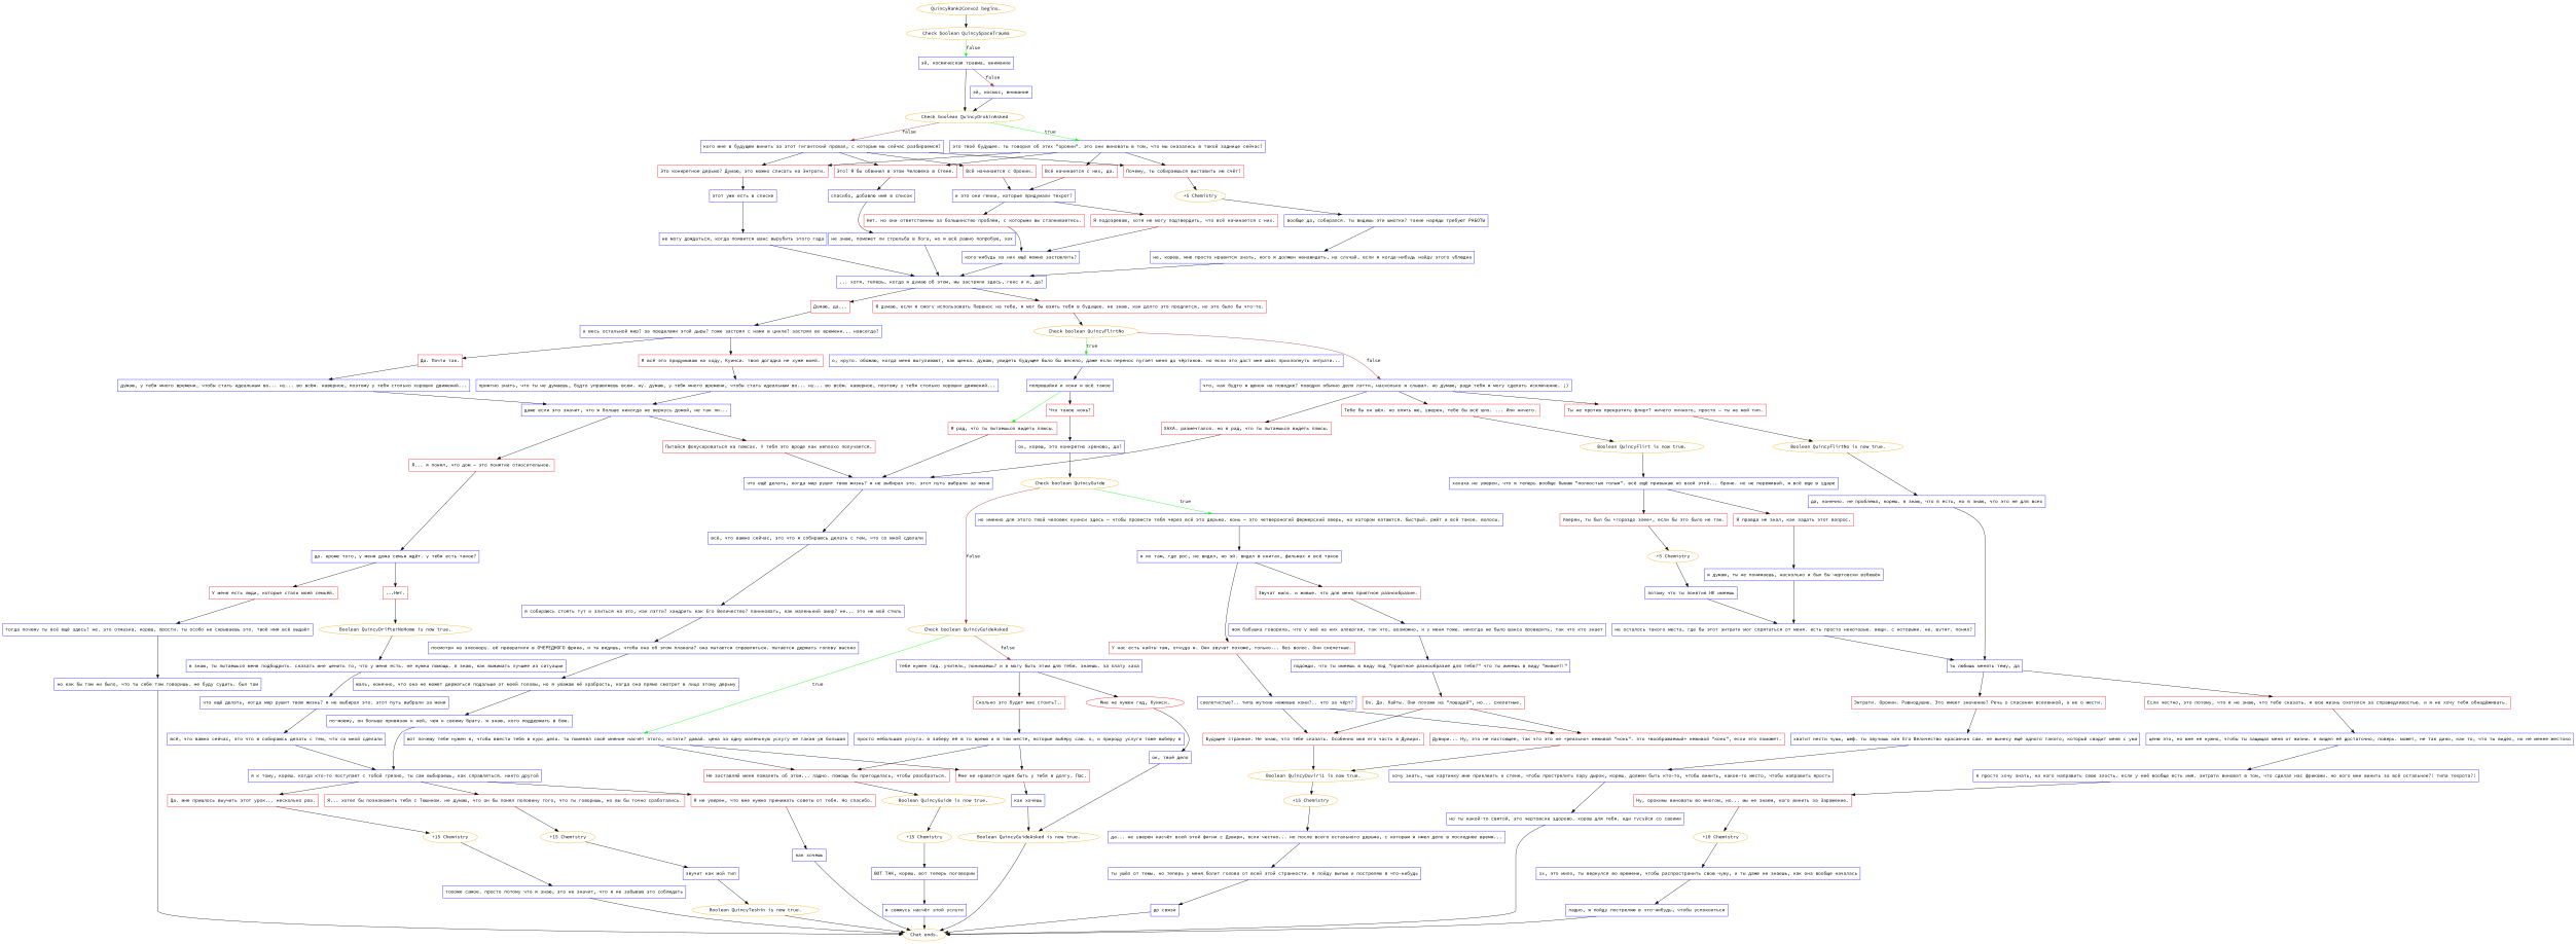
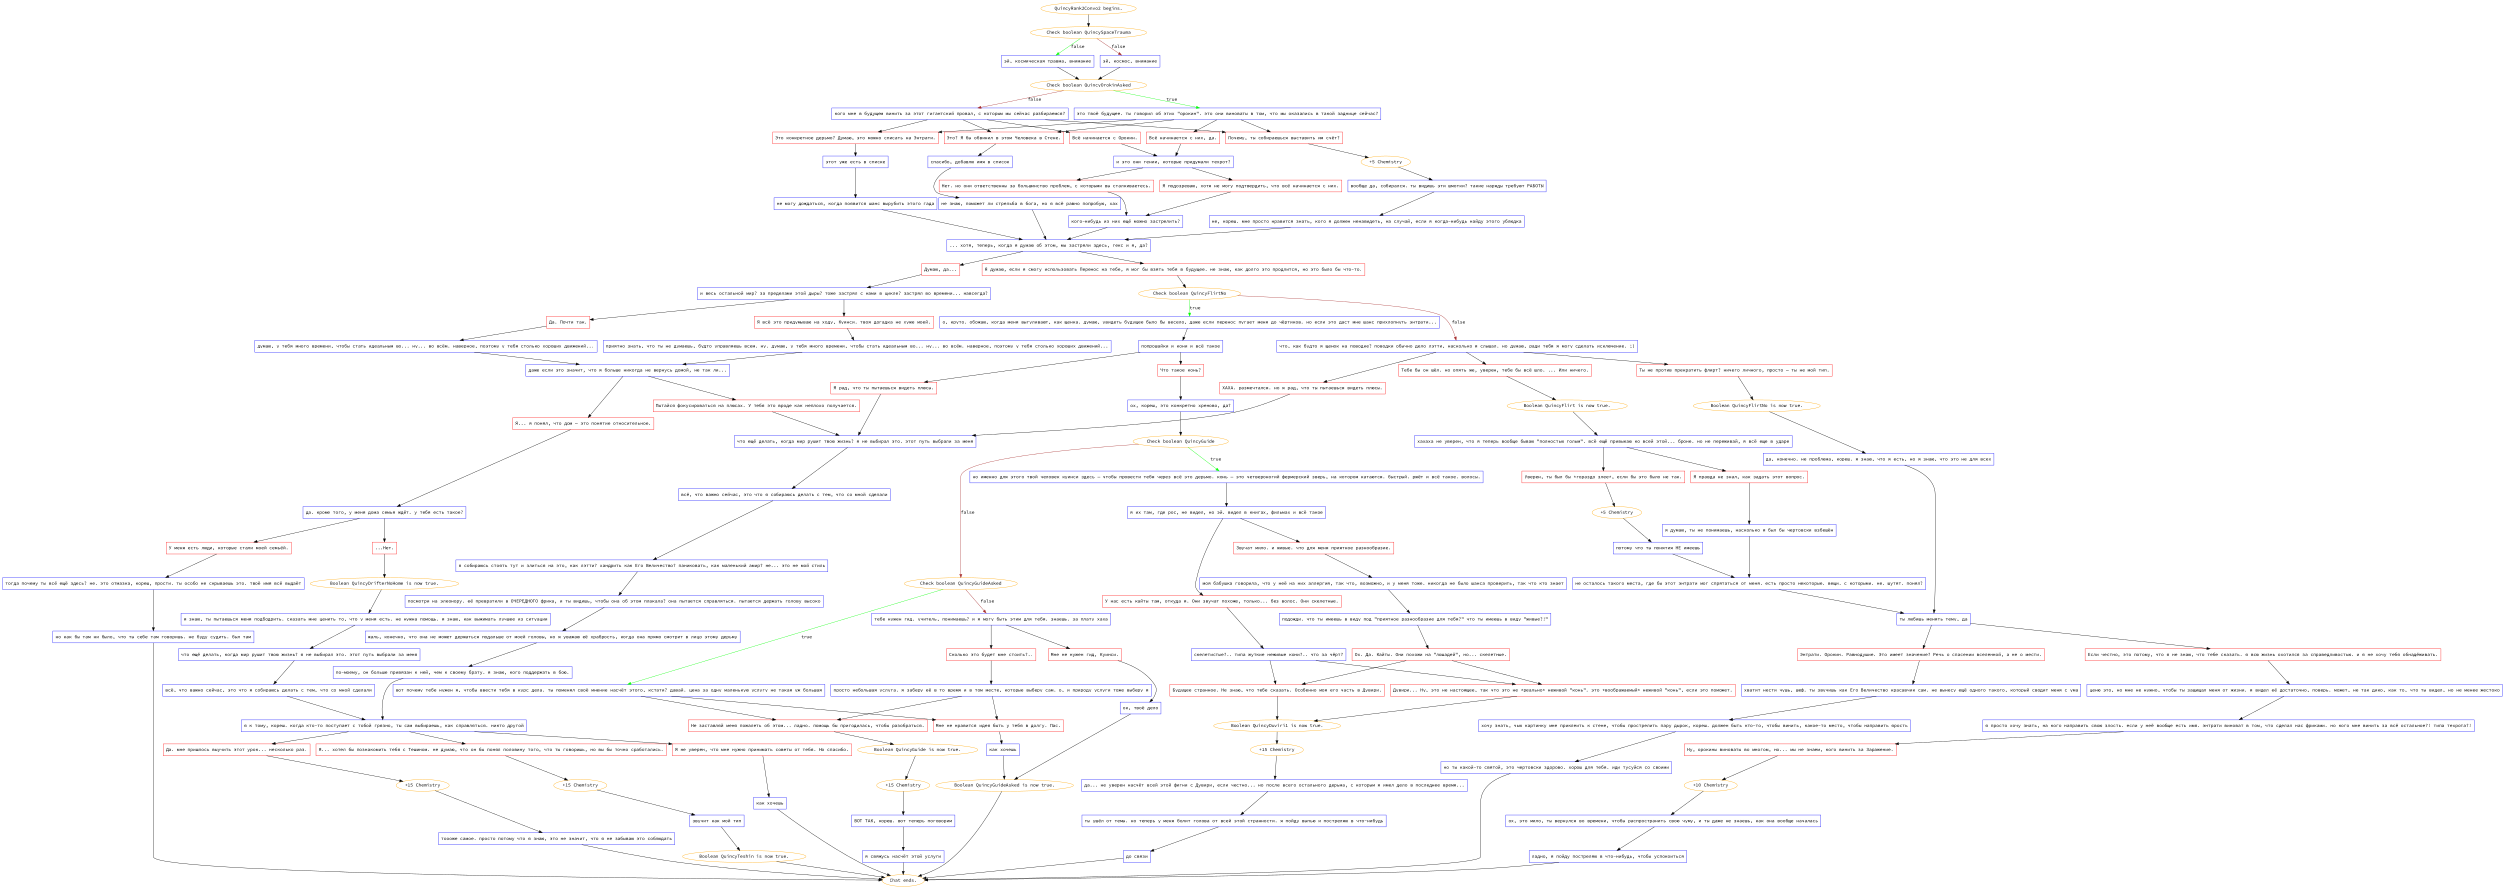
  digraph {
    fontname="Source Code Pro"
    node [color=blue fontname="Source Code Pro" shape=box]
    edge [fontname="Source Code Pro"]
    "QuincyRank2Convo2 begins." [color=orange shape=""]
    n2 [color=orange label="Check boolean QuincySpaceTrauma" shape=""]
    n3 [label="эй, космическая травма, внимание"]
    n4 [label="эй, космос, внимание"]
    n5 [color=orange label="Check boolean QuincyOrokinAsked" shape=""]
    n6 [label="это твоё будущее. ты говорил об этих \"орокин\". это они виноваты в том, что мы оказались в такой заднице сейчас?"]
    n7 [label="кого мне в будущем винить за этот гигантский провал, с которым мы сейчас разбираемся?"]
    n8 [color=red label="Почему, ты собираешься выставить им счёт?"]
    n9 [color=red label="Это конкретное дерьмо? Думаю, это можно списать на Энтрати."]
    n10 [color=red label="Это? Я бы обвинил в этом Человека в Стене."]
    n11 [color=red label="Всё начинается с них, да."]
    n12 [color=red label="Всё начинается с Орокин."]
    n13 [color=orange label="+5 Chemistry" shape=""]
    n14 [label="этот уже есть в списке"]
    n15 [label="спасибо, добавлю имя в список"]
    n16 [label="и это они гении, которые придумали техрот?"]
    n17 [label="вообще да, собирался. ты видишь эти шмотки? такие наряды требуют РАБОТЫ"]
    n18 [label="не могу дождаться, когда появится шанс вырубить этого гада"]
    n19 [label="не знаю, поможет ли стрельба в бога, но я всё равно попробую, хах"]
    n20 [color=red label="Нет. но они ответственны за большинство проблем, с которыми вы сталкиваетесь."]
    n21 [color=red label="Я подозреваю, хотя не могу подтвердить, что всё начинается с них."]
    n22 [label="не, кореш. мне просто нравится знать, кого я должен ненавидеть, на случай, если я когда-нибудь найду этого ублюдка"]
    n23 [label="... хотя, теперь, когда я думаю об этом, мы застряли здесь, гекс и я, да?"]
    n24 [label="кого-нибудь из них ещё можно застрелить?"]
    n25 [color=red label="Я думаю, если я смогу использовать Перенос на тебе, я мог бы взять тебя в будущее. не знаю, как долго это продлится, но это было бы что-то."]
    n26 [color=red label="Думаю, да..."]
    n27 [color=orange label="Check boolean QuincyFlirtNo" shape=""]
    n28 [label="и весь остальной мир? за пределами этой дыры? тоже застрял с нами в цикле? застрял во времени... навсегда?"]
    n29 [label="о, круто. обожаю, когда меня выгуливают, как щенка. думаю, увидеть будущее было бы весело, даже если перенос пугает меня до чёртиков. но если это даст мне шанс прихлопнуть энтрати..."]
    n30 [label="что, как будто я щенок на поводке? поводки обычно дело лэтти, насколько я слышал. но думаю, ради тебя я могу сделать исключение. ;)"]
    n31 [color=red label="Я всё это придумываю на ходу, Куинси. твоя догадка не хуже моей."]
    n32 [color=red label="Да. Почти так."]
    n33 [label="попрошайки и кони и всё такое"]
    n34 [color=red label="Тебе бы он шёл. но опять же, уверен, тебе бы всё шло. ... Или ничего."]
    n35 [color=red label="Ты не против прекратить флирт? ничего личного, просто — ты не мой тип."]
    n36 [color=red label="ХАХА. размечтался. но я рад, что ты пытаешься видеть плюсы."]
    n37 [label="приятно знать, что ты не думаешь, будто управляешь всем. ну. думаю, у тебя много времени, чтобы стать идеальным во... ну... во всём. наверное, поэтому у тебя столько хороших движений..."]
    n38 [label="думаю, у тебя много времени, чтобы стать идеальным во... ну... во всём. наверное, поэтому у тебя столько хороших движений..."]
    n39 [color=red label="Что такое конь?"]
    n40 [color=red label="Я рад, что ты пытаешься видеть плюсы."]
    n41 [color=orange label="Boolean QuincyFlirt is now true." shape=""]
    n42 [color=orange label="Boolean QuincyFlirtNo is now true." shape=""]
    n43 [label="что ещё делать, когда мир рушит твою жизнь? я не выбирал это. этот путь выбрали за меня"]
    n44 [label="даже если это значит, что я больше никогда не вернусь домой, не так ли..."]
    n45 [label="ох, кореш, это конкретно хреново, да?"]
    n46 [label="хахаха не уверен, что я теперь вообще бываю \"полностью голым\". всё ещё привыкаю ко всей этой... броне. но не переживай, я всё еще в ударе"]
    n47 [label="да, конечно. не проблема, кореш. я знаю, что я есть, но я знаю, что это не для всех"]
    n48 [label="всё, что важно сейчас, это что я собираюсь делать с тем, что со мной сделали"]
    n49 [color=red label="Пытайся фокусироваться на плюсах. У тебя это вроде как неплохо получается."]
    n50 [color=red label="Я... я понял, что дом — это понятие относительное."]
    n51 [color=orange label="Check boolean QuincyGuide" shape=""]
    n52 [color=red label="Я правда не знал, как задать этот вопрос."]
    n53 [color=red label="Уверен, ты был бы *гораздо злее*, если бы это было не так."]
    n54 [label="ты любишь менять тему, да"]
    n55 [label="я собираюсь стоять тут и злиться на это, как лэтти? хандрить как Его Величество? паниковать, как маленький амир? не... это не мой стиль"]
    n56 [label="да. кроме того, у меня дома семья ждёт. у тебя есть такое?"]
    n57 [label="но именно для этого твой человек куинси здесь — чтобы провести тебя через всё это дерьмо. конь — это четвероногий фермерский зверь, на котором катаются. быстрый. ржёт и всё такое. волосы."]
    n58 [color=orange label="Check boolean QuincyGuideAsked" shape=""]
    n59 [label="я думаю, ты не понимаешь, насколько я был бы чертовски взбешён"]
    n60 [color=orange label="+5 Chemistry" shape=""]
    n61 [color=red label="Если честно, это потому, что я не знаю, что тебе сказать. я всю жизнь охотился за справедливостью. и я не хочу тебя обнадёживать."]
    n62 [color=red label="Энтрати. Орокин. Равнодушие. Это имеет значение? Речь о спасении вселенной, а не о мести."]
    n63 [label="посмотри на элеонору. её превратили в ОЧЕРЕДНОГО фрика, и ты видишь, чтобы она об этом плакала? она пытается справляться. пытается держать голову высоко"]
    n64 [color=red label="...Нет."]
    n65 [color=red label="У меня есть люди, которые стали моей семьёй."]
    n66 [label="я их там, где рос, не видел, но эй. видел в книгах, фильмах и всё такое"]
    n67 [label="вот почему тебе нужен я, чтобы ввести тебя в курс дела. ты поменял своё мнение насчёт этого, кстати? давай. цена за одну маленькую услугу не такая уж большая"]
    n68 [label="тебе нужен гид. учитель, понимаешь? и я могу быть этим для тебя. знаешь. за плату хаха"]
    n69 [label="не осталось такого места, где бы этот энтрати мог спрятаться от меня. есть просто некоторые. вещи. с которыми. не. шутят. понял?"]
    n70 [label="потому что ты понятия НЕ имеешь"]
    n71 [label="ценю это, но мне не нужно, чтобы ты защищал меня от жизни. я видел её достаточно, поверь. может, не так дико, как то, что ты видел, но не менее жестоко"]
    n72 [label="хватит нести чушь, шеф. ты звучишь как Его Величество красавчик сам. не вынесу ещё одного такого, который сводит меня с ума"]
    n73 [label="жаль, конечно, что она не может держаться подальше от моей головы, но я уважаю её храбрость, когда она прямо смотрит в лицо этому дерьму"]
    n74 [color=orange label="Boolean QuincyDrifterNoHome is now true." shape=""]
    n75 [label="тогда почему ты всё ещё здесь? не. это отмазка, кореш, прости. ты особо не скрываешь это. твоё имя всё выдаёт"]
    n76 [color=red label="У нас есть кайты там, откуда я. Они звучат похоже, только... без волос. Они скелетные."]
    n77 [color=red label="Звучат мило. и живые. что для меня приятное разнообразие."]
    n78 [color=red label="Не заставляй меня пожалеть об этом... ладно. помощь бы пригодилась, чтобы разобраться."]
    n79 [color=red label="Мне не нравится идея быть у тебя в долгу. Пас."]
    n80 [color=red label="Сколько это будет мне стоить?.."]
-   n81 [color=red label="Мне не нужен гид, Куинси." shape=ellipse]
+   n81 [color=red label="Мне не нужен гид, Куинси."]
    n82 [label="я просто хочу знать, на кого направить свою злость. если у неё вообще есть имя. энтрати виноват в том, что сделал нас фриками. но кого мне винить за всё остальное?! типа техрота?!"]
    n83 [label="хочу знать, чью картинку мне приклеить к стене, чтобы прострелить пару дырок, кореш. должен быть кто-то, чтобы винить, какое-то место, чтобы направить ярость"]
    n84 [label="по-моему, он больше привязан к ней, чем к своему брату. я знаю, кого поддержать в бою."]
    n85 [label="я знаю, ты пытаешься меня подбодрить. сказать мне ценить то, что у меня есть. не нужна помощь. я знаю, как выжимать лучшее из ситуации"]
    n86 [label="но как бы там ни было, что ты себе там говоришь. не буду судить. был там"]
    n87 [label="скелетистые?.. типа жуткие неживые кони?.. что за чёрт?"]
    n88 [label="моя бабушка говорила, что у неё на них аллергия, так что, возможно, и у меня тоже. никогда не было шанса проверить, так что кто знает"]
    n89 [color=orange label="Boolean QuincyGuide is now true." shape=""]
    n90 [label="как хочешь"]
    n91 [label="просто небольшая услуга. я заберу её в то время и в том месте, которые выберу сам. о, и природу услуги тоже выберу я"]
    n92 [label="ок, твоё дело"]
    n93 [color=red label="Ну, орокины виноваты во многом, но... мы не знаем, кого винить за Заражение."]
    n94 [label="но ты какой-то святой, это чертовски здорово. хорош для тебя. иди тусуйся со своими"]
    n95 [label="я к тому, кореш. когда кто-то поступает с тобой грязно, ты сам выбираешь, как справляться. никто другой"]
    n96 [label="что ещё делать, когда мир рушит твою жизнь? я не выбирал это. этот путь выбрали за меня"]
    "Chat ends." [color=orange shape=""]
    n98 [color=red label="Дувири... Ну, это не настоящее, так что это не *реально* неживой \"конь\". это *воображаемый* неживой \"конь\", если это поможет."]
    n99 [color=red label="Будущее странное. Не знаю, что тебе сказать. Особенно моя его часть в Дувири."]
    n100 [label="подожди. что ты имеешь в виду под \"приятное разнообразие для тебя?\" что ты имеешь в виду \"живые?!\""]
    n101 [color=orange label="+15 Chemistry" shape=""]
    n102 [color=orange label="Boolean QuincyGuideAsked is now true." shape=""]
    n103 [color=orange label="+10 Chemistry" shape=""]
    n104 [color=red label="Я... хотел бы познакомить тебя с Тешином. не думаю, что он бы понял половину того, что ты говоришь, но вы бы точно сработались."]
    n105 [color=red label="Да. мне пришлось выучить этот урок... несколько раз."]
    n106 [color=red label="Я не уверен, что мне нужно принимать советы от тебя. Но спасибо."]
    n107 [label="всё, что важно сейчас, это что я собираюсь делать с тем, что со мной сделали"]
    n108 [color=orange label="Boolean QuincyDuviri1 is now true." shape=""]
    n109 [color=red label="Ох. Да. Кайты. Они похожи на \"лошадей\", но... скелетные."]
    n110 [label="ВОТ ТАК, кореш. вот теперь поговорим"]
    n111 [label="ох, это мило, ты вернулся во времени, чтобы распространить свою чуму, и ты даже не знаешь, как она вообще началась"]
    n112 [color=orange label="+15 Chemistry" shape=""]
    n113 [color=orange label="+15 Chemistry" shape=""]
    n114 [label="как хочешь"]
    n115 [color=orange label="+15 Chemistry" shape=""]
    n116 [label="я свяжусь насчёт этой услуги"]
    n117 [label="ладно, я пойду постреляю в что-нибудь, чтобы успокоиться"]
    n118 [label="звучит как мой тип"]
    n119 [label="тоооже самое. просто потому что я знаю, это не значит, что я не забываю это соблюдать"]
    n120 [label="да... не уверен насчёт всей этой фигни с Дувири, если честно... но после всего остального дерьма, с которым я имел дело в последнее время..."]
    n121 [color=orange label="Boolean QuincyTeshin is now true." shape=""]
    n122 [label="ты ушёл от темы. но теперь у меня болит голова от всей этой странности. я пойду выпью и постреляю в что-нибудь"]
    n123 [label="до связи"]
    "QuincyRank2Convo2 begins." -> n2
    n2 -> n3 [color=green label=false]
-   n3 -> n4 [color=brown label=false]
+   n2 -> n4 [color=brown label=false]
    n3 -> n5
    n4 -> n5
    n5 -> n6 [color=green label=true]
    n5 -> n7 [color=brown label=false]
    n6 -> n8
    n6 -> n9
    n6 -> n10
    n6 -> n11
    n7 -> n8
    n7 -> n9
    n7 -> n10
    n7 -> n12
    n8 -> n13
    n9 -> n14
    n10 -> n15
    n11 -> n16
    n12 -> n16
    n13 -> n17
    n14 -> n18
    n15 -> n19
    n16 -> n20
    n16 -> n21
    n17 -> n22
    n18 -> n23
    n19 -> n23
    n20 -> n24
    n21 -> n24
    n22 -> n23
    n23 -> n25
    n23 -> n26
    n24 -> n23
    n25 -> n27
    n26 -> n28
    n27 -> n29 [color=green label=true]
    n27 -> n30 [color=brown label=false]
    n28 -> n31
    n28 -> n32
    n29 -> n33
    n30 -> n34
    n30 -> n35
    n30 -> n36
    n31 -> n37
    n32 -> n38
    n33 -> n39
-   n33 -> n40 [color=green]
+   n33 -> n40
    n34 -> n41
    n35 -> n42
    n36 -> n43
    n37 -> n44
    n38 -> n44
    n39 -> n45
    n40 -> n43
    n41 -> n46
    n42 -> n47
    n43 -> n48
    n44 -> n49
    n44 -> n50
    n45 -> n51
    n46 -> n52
    n46 -> n53
    n47 -> n54
    n48 -> n55
    n49 -> n43
    n50 -> n56
    n51 -> n57 [color=green label=true]
    n51 -> n58 [color=brown label=false]
    n52 -> n59
    n53 -> n60
    n54 -> n61
    n54 -> n62
    n55 -> n63
    n56 -> n64
    n56 -> n65
    n57 -> n66
    n58 -> n67 [color=green label=true]
    n58 -> n68 [color=brown label=false]
    n59 -> n69
    n60 -> n70
    n61 -> n71
    n62 -> n72
    n63 -> n73
    n64 -> n74
    n65 -> n75
    n66 -> n76
    n66 -> n77
    n67 -> n78
    n67 -> n79
    n68 -> n80
    n68 -> n81
    n69 -> n54
    n70 -> n69
    n71 -> n82
    n72 -> n83
    n73 -> n84
    n74 -> n85
    n75 -> n86
    n76 -> n87
    n77 -> n88
    n78 -> n89
    n79 -> n90
    n80 -> n91
    n81 -> n92
    n82 -> n93
    n83 -> n94
    n84 -> n95
    n85 -> n96
    n86 -> "Chat ends."
    n87 -> n98
    n87 -> n99
    n88 -> n100
    n89 -> n101
    n90 -> n102
    n91 -> n78
    n91 -> n79
    n92 -> n102
    n93 -> n103
    n94 -> "Chat ends."
    n95 -> n104
    n95 -> n105
    n95 -> n106
    n96 -> n107
    n98 -> n108
    n99 -> n108
    n100 -> n109
    n101 -> n110
    n102 -> "Chat ends."
    n103 -> n111
    n104 -> n112
    n105 -> n113
    n106 -> n114
    n107 -> n95
    n108 -> n115
    n109 -> n98
    n109 -> n99
    n110 -> n116
    n111 -> n117
    n112 -> n118
    n113 -> n119
    n114 -> "Chat ends."
    n115 -> n120
    n116 -> "Chat ends."
    n117 -> "Chat ends."
    n118 -> n121
    n119 -> "Chat ends."
    n120 -> n122
    n121 -> "Chat ends."
    n122 -> n123
    n123 -> "Chat ends."
  }
